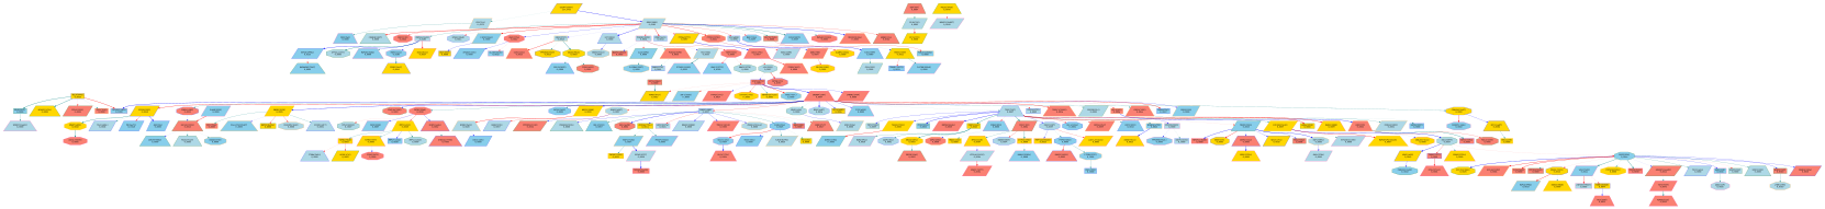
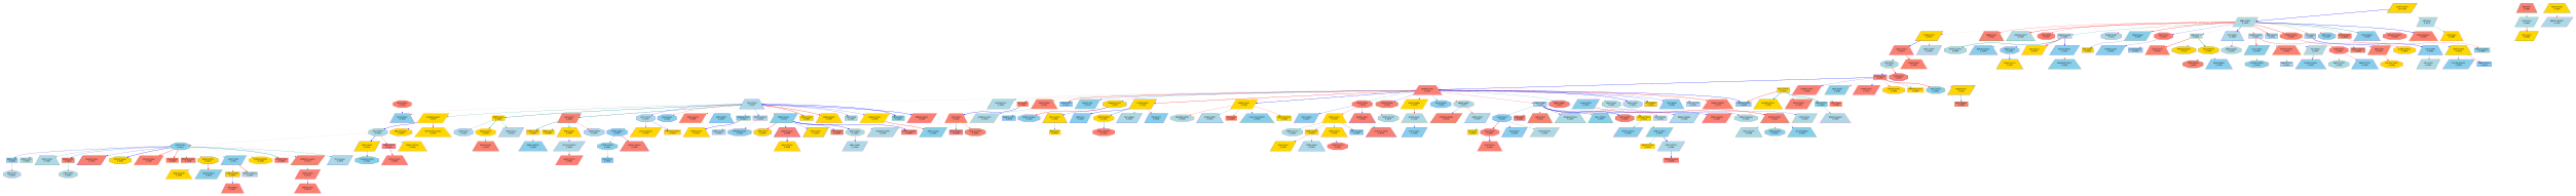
  digraph {
    fontname="JetBrains Mono"
    node [color=deeppink fillcolor=salmon fontname="JetBrains Mono" shape=parallelogram style=filled]
    edge [color=teal fontname="JetBrains Mono" style=solid]
    n1 [fillcolor=skyblue label="ADD1(118)\n0,0036" shape=box]
    n2 [fillcolor=lightblue label="ADD2(119)\n0,0026" shape=octagon]
    n3 [color=darkgreen fillcolor=gold label="PARP1(142)\n0,0020" shape=box]
    n4 [color=blue fillcolor=lightblue label="CASP1(834)\n0,0001" shape=octagon]
    n5 [color=darkorange fillcolor=gold label="ERCC6(2074)\n0,0003" shape=octagon]
    n6 [fillcolor=lightblue label="RARA(5914)\n0,0020"]
    n7 [color=darkgreen label="ERCC8(1161)\n0,0003" shape=trapezium]
    n8 [color=darkgreen label="ADRB2(154)\n0,0062" shape=trapezium]
    n9 [color=blue fillcolor=skyblue label="AHR(196)\n0,0000"]
    n10 [color=darkgreen label="B2M(567)\n0,0004" shape=trapezium]
    n11 [color=darkgreen fillcolor=lightblue label="CD1D(912)\n0,0003"]
    n12 [color=darkgreen fillcolor=gold label="ACVRL1(94)\n0,0003"]
    n13 [color=darkgreen fillcolor=lightblue label="BIRC5(332)\n0,0000" shape=box]
    n14 [label="ADAM10(102)\n0,0042" shape=trapezium]
    n15 [color=darkgreen fillcolor=gold label="CD74(972)\n0,0000"]
    n16 [color=blue fillcolor=gold label="BRAF(673)\n0,0000" shape=octagon]
    n17 [color=darkorange label="DDR1(780)\n0,0064"]
    n18 [fillcolor=gold label="COL3A1(1281)\n0,0003" shape=octagon]
    n19 [color=darkgreen fillcolor=skyblue label="CASP3(836)\n0,0044" shape=octagon]
    n20 [color=darkgreen fillcolor=lightblue label="BIRC3(330)\n0,0000" shape=trapezium]
    n21 [color=darkgreen label="BIRC2(329)\n0,0010" shape=box]
    n22 [color=blue label="CDKN1A(1026)\n0,0030"]
    n23 [color=darkgreen fillcolor=gold label="EIF2S1(1965)\n0,0025" shape=octagon]
    n24 [color=darkorange label="EIF4G2(1982)\n0,0006"]
    n25 [color=darkorange label="IL16(3603)\n0,0000" shape=box]
    n26 [color=darkgreen label="PPP3CA(5530)\n0,0000" shape=box]
    n27 [color=blue fillcolor=gold label="RASA1(5921)\n0,0013" shape=octagon]
    n28 [fillcolor=skyblue label="VAV1(7409)\n0,0044"]
    n29 [color=darkorange fillcolor=gold label="PIP5K1A(8394)\n0,0000" shape=octagon]
    n30 [label="PDCD8(9131)\n0,0000" shape=box]
    n31 [color=darkgreen label="GORASP1(64689)\n0,0042"]
    n32 [color=blue fillcolor=lightblue label="MYL3(4634)\n0,0000"]
    n33 [color=darkorange fillcolor=lightblue label="LTBR(4055)\n0,0010" shape=octagon]
    n34 [color=darkorange fillcolor=gold label="RAB5A(5868)\n0,0000" shape=trapezium]
    n35 [color=darkorange fillcolor=skyblue label="RAP1A(5906)\n0,0013"]
    n36 [color=blue fillcolor=gold label="TUBB(203068)\n0,0044" shape=box]
    n37 [fillcolor=lightblue label="ZNF655(79027)\n0,0003" shape=box]
    n38 [label="TGFA(7039)\n0,0042"]
    n39 [color=darkorange fillcolor=lightblue label="CD2(914)\n0,0179"]
-   n40 [fillcolor=skyblue label="CD53(963)\n0,0008" shape=trapezium]
+   n40 [fillcolor=gold label="CD53(963)\n0,0008" shape=trapezium]
    n41 [color=darkorange fillcolor=gold label="TNFRSF7(939)\n0,0011" shape=box]
    n42 [fillcolor=skyblue label="CCNA2(890)\n0,0000" shape=trapezium]
    n43 [color=darkorange label="SKP2(6502)\n0,0000" shape=octagon]
    n44 [color=darkgreen label="CDC2(983)\n0,0004"]
    n45 [fillcolor=gold label="ITPR1(3708)\n0,0000" shape=box]
    n46 [color=darkorange fillcolor=gold label="MNDA(4332)\n0,0000" shape=box]
    n47 [fillcolor=gold label="RPA2(6118)\n0,0004" shape=trapezium]
    n48 [color=blue fillcolor=lightblue label="RAB5B(5869)\n0,0004" shape=octagon]
    n49 [fillcolor=skyblue label="BANK1(55024)\n0,0000" shape=trapezium]
    n50 [fillcolor=lightblue label="UTP14A(10813)\n0,0004"]
    n51 [color=blue fillcolor=skyblue label="CDH1(999)\n0,0000" shape=box]
    n52 [color=darkgreen fillcolor=gold label="POLD2(5425)\n0,0000" shape=trapezium]
    n53 [fillcolor=lightblue label="WRNIP1(56897)\n0,0000"]
    n54 [color=blue fillcolor=lightblue label="CHD3(1107)\n0,0057" shape=octagon]
    n55 [color=blue fillcolor=skyblue label="PTPRS(5802)\n0,0005" shape=octagon]
    n56 [fillcolor=gold label="LUC7L2(51631)\n0,0003"]
    n57 [fillcolor=gold label="PRPF40A(55660)\n0,0023" shape=box]
    n58 [color=darkorange fillcolor=skyblue label="PTPRM(5797)\n0,0005" shape=octagon]
    n59 [color=blue label="RAB35(11021)\n0,0000" shape=trapezium]
    n60 [color=darkgreen fillcolor=lightblue label="CDC25B(994)\n0,0000"]
    n61 [color=darkgreen fillcolor=lightblue label="CDKN1B(1027)\n0,0000" shape=trapezium]
    n62 [color=darkorange label="CCR2(1231)\n0,0013" shape=trapezium]
    n63 [color=darkorange label="BCL3(602)\n0,0006" shape=box]
    n64 [color=darkorange label="JUN(3725)\n0,0006" shape=trapezium]
    n65 [color=blue label="HCFC1(3054)\n0,0000" shape=box]
    n66 [color=darkgreen label="FOSL2(2355)\n0,0006" shape=octagon]
    n67 [color=darkorange label="CREB1(1385)\n0,0044" shape=trapezium]
    n68 [color=darkorange fillcolor=lightblue label="DYRK1A(1859)\n0,0001"]
    n69 [label="CREBBP(1387)\n0,0057" shape=trapezium]
    n70 [color=blue fillcolor=skyblue label="CAMK4(814)\n0,0047" shape=box]
    n71 [color=darkorange fillcolor=skyblue label="CREM(1390)\n0,0000"]
    n72 [color=blue fillcolor=gold label="CSNK2A1(1457)\n0,0002" shape=octagon]
    n73 [color=blue fillcolor=gold label="EP300(2033)\n0,0048"]
    n74 [color=darkorange fillcolor=gold label="EWSR1(2130)\n0,0005"]
    n75 [label="FGFR1(2260)\n0,0038" shape=octagon]
    n76 [color=darkgreen label="FOXO1A(2308)\n0,0002" shape=octagon]
    n77 [color=darkorange fillcolor=gold label="NR3C1(2908)\n0,0020"]
    n78 [color=blue fillcolor=skyblue label="GATA1(2623)\n0,0000" shape=octagon]
    n79 [color=darkorange fillcolor=lightblue label="SMAD2(4087)\n0,0057" shape=octagon]
    n80 [color=blue fillcolor=lightblue label="SMAD3(4088)\n0,0057" shape=box]
    n81 [color=blue label="SMAD4(4089)\n0,0023" shape=octagon]
    n82 [color=darkgreen fillcolor=lightblue label="MSH2(4436)\n0,0000" shape=octagon]
    n83 [color=blue fillcolor=lightblue label="MSX1(4487)\n0,0016" shape=octagon]
    n84 [color=blue fillcolor=gold label="SPI1(6688)\n0,0006" shape=box]
    n85 [fillcolor=skyblue label="TCF3(6929)\n0,0005" shape=trapezium]
    n86 [color=blue fillcolor=lightblue label="TP53(7157)\n0,0057" shape=trapezium]
    n87 [color=blue fillcolor=lightblue label="STAT4(6775)\n0,0009" shape=box]
    n88 [color=darkorange label="TRERF1(55809)\n0,0016" shape=trapezium]
    n89 [fillcolor=skyblue label="TSC22D3(1831)\n0,0000" shape=box]
    n90 [color=blue fillcolor=skyblue label="GAPDH(2597)\n0,0000" shape=box]
    n91 [fillcolor=skyblue label="IGFBP3(3486)\n0,0002" shape=octagon]
    n92 [color=blue fillcolor=gold label="NCF1(4687)\n0,0002" shape=trapezium]
    n93 [color=darkorange fillcolor=gold label="SMAD7(4092)\n0,0048" shape=octagon]
    n94 [color=blue fillcolor=lightblue label="TAL1(6886)\n0,0048"]
    n95 [color=blue fillcolor=skyblue label="P8(26471)\n0,0048"]
    n96 [color=darkorange fillcolor=lightblue label="CEACAM5(1048)\n0,0000" shape=octagon]
    n97 [color=blue fillcolor=lightblue label="ATXN3(4287)\n0,0001" shape=trapezium]
    n98 [color=darkorange label="SF1(7536)\n0,0000" shape=box]
    n99 [color=darkorange fillcolor=skyblue label="C14orf32(93487)\n0,0005" shape=trapezium]
    n100 [color=darkgreen fillcolor=gold label="NBPF3(84224)\n0,0000" shape=box]
    n101 [fillcolor=skyblue label="FGF5(2250)\n0,0007"]
    n102 [color=darkorange fillcolor=gold label="MMP2(4313)\n0,0038" shape=trapezium]
    n103 [color=blue label="NCAM1(4684)\n0,0032" shape=trapezium]
    n104 [color=darkgreen fillcolor=lightblue label="RTN3(10313)\n0,0019" shape=octagon]
    n105 [color=darkorange fillcolor=lightblue label="NCOR1(9611)\n0,0020" shape=trapezium]
    n106 [color=darkgreen label="PPP2R1A(5518)\n0,0032"]
    n107 [color=blue fillcolor=lightblue label="RARB(5915)\n0,0057"]
    n108 [color=blue fillcolor=skyblue label="FLNA(2316)\n0,0025" shape=octagon]
    n109 [color=blue label="ANK3(288)\n0,0000" shape=box]
    n110 [color=darkgreen label="JUND(3727)\n0,0027" shape=trapezium]
    n111 [color=darkgreen fillcolor=lightblue label="PRKAR2A(5576)\n0,0000" shape=trapezium]
    n112 [color=darkgreen fillcolor=skyblue label="RBL1(5933)\n0,0057" shape=trapezium]
    n113 [color=darkgreen label="SKIL(6498)\n0,0002" shape=octagon]
    n114 [color=darkgreen fillcolor=gold label="ZBTB16(7704)\n0,0014" shape=box]
    n115 [fillcolor=lightblue label="LEF1(51176)\n0,0024" shape=box]
    n116 [color=blue fillcolor=lightblue label="RRAS2(22800)\n0,0000"]
    n117 [label="TMED1(11018)\n0,0000"]
    n118 [color=darkorange fillcolor=lightblue label="ZDHHC4(55146)\n0,0000" shape=octagon]
    n119 [color=darkgreen label="EEF1A1(1915)\n0,0013" shape=trapezium]
    n120 [color=darkorange fillcolor=lightblue label="EXO1(9156)\n0,0000"]
    n121 [color=blue fillcolor=gold label="RELA(5970)\n0,0010" shape=box]
    n122 [color=darkgreen fillcolor=gold label="NFKBIE(4794)\n0,0000" shape=trapezium]
    n123 [color=darkgreen label="PPP4C(5531)\n0,0000"]
    n124 [color=darkgreen fillcolor=skyblue label="RELB(5971)\n0,0000" shape=box]
    n125 [color=darkorange label="TERT(7015)\n0,0000" shape=box]
    n126 [color=blue fillcolor=skyblue label="KLF6(1316)\n0,0001" shape=octagon]
    n127 [color=darkorange label="XRCC6(2547)\n0,0009"]
    n128 [color=blue fillcolor=skyblue label="HIP2(3093)\n0,0013" shape=trapezium]
    n129 [color=darkorange fillcolor=skyblue label="NFKBIA(4792)\n0,0023" shape=box]
    n130 [fillcolor=lightblue label="PPP2CA(5515)\n0,0000" shape=box]
    n131 [color=darkgreen fillcolor=skyblue label="MAPK1(5594)\n0,0015"]
    n132 [color=darkorange fillcolor=gold label="EIF2AK2(5610)\n0,0057"]
    n133 [color=darkgreen fillcolor=gold label="LAMA4(3910)\n0,0000" shape=box]
    n134 [fillcolor=gold label="RAD51(5888)\n0,0009" shape=trapezium]
    n135 [color=darkgreen fillcolor=lightblue label="TOP1(7150)\n0,0009" shape=box]
    n136 [color=darkorange fillcolor=gold label="TSG101(7251)\n0,0000"]
    n137 [color=darkgreen fillcolor=skyblue label="MTA2(9219)\n0,0003" shape=box]
    n138 [label="RRM2B(50484)\n0,0008"]
    n139 [label="CRK(1398)\n0,0023" shape=octagon]
    n140 [color=darkgreen fillcolor=lightblue label="ZFP36L1(677)\n0,0000" shape=octagon]
    n141 [color=darkorange fillcolor=gold label="MSN(4478)\n0,0000" shape=box]
    n142 [fillcolor=lightblue label="MAPK14(1432)\n0,0180" shape=box]
    n143 [fillcolor=skyblue label="MAP2K3(5606)\n0,0000" shape=trapezium]
    n144 [fillcolor=skyblue label="MARS(4141)\n0,0180" shape=octagon]
    n145 [fillcolor=gold label="EEA1(8411)\n0,0024"]
    n146 [color=blue fillcolor=skyblue label="EEF2K(29904)\n0,0123"]
    n147 [color=blue fillcolor=gold label="PPM1F(9647)\n0,0061" shape=trapezium]
    n148 [color=darkgreen fillcolor=skyblue label="MAPKAPK3(7867)\n0,0005" shape=trapezium]
    n149 [color=darkgreen fillcolor=lightblue label="CD14(929)\n0,0005"]
    n150 [color=blue label="DAPK1(1612)\n0,0000" shape=trapezium]
    n151 [fillcolor=gold label="MIB1(57534)\n0,0000" shape=trapezium]
    n152 [color=darkgreen fillcolor=skyblue label="DNMT1(1786)\n0,0000"]
    n153 [color=darkgreen fillcolor=lightblue label="POLE2(5427)\n0,0000" shape=trapezium]
    n154 [color=darkorange fillcolor=skyblue label="CRADD(8738)\n0,0000" shape=octagon]
    n155 [color=darkgreen fillcolor=skyblue label="ZNF259(8882)\n0,0000" shape=trapezium]
    n156 [fillcolor=skyblue label="PLAUR(5329)\n0,0000"]
    n157 [label="ASH1L(55870)\n0,0006" shape=octagon]
    n158 [color=blue fillcolor=lightblue label="EPHB2(2048)\n0,0014" shape=octagon]
    n159 [color=darkgreen fillcolor=gold label="F3(2152)\n0,0000" shape=box]
    n160 [label="DOK1(1796)\n0,0057" shape=trapezium]
    n161 [color=darkorange label="ITGB5(3693)\n0,0000" shape=trapezium]
    n162 [color=darkgreen fillcolor=lightblue label="LCK(3932)\n0,0057" shape=octagon]
    n163 [color=blue label="CD79B(974)\n0,0057" shape=octagon]
    n164 [color=blue label="STAT1(6772)\n0,0057" shape=box]
    n165 [color=darkgreen fillcolor=lightblue label="MMP14(4323)\n0,0000" shape=octagon]
    n166 [fillcolor=gold label="TGFB1(7040)\n0,0003" shape=box]
    n167 [fillcolor=gold label="TIMP2(7077)\n0,0000" shape=trapezium]
    n168 [color=blue fillcolor=skyblue label="MMP17(4326)\n0,0038" shape=box]
    n169 [color=blue label="ST8SIA4(7903)\n0,0000" shape=trapezium]
    n170 [color=darkorange fillcolor=skyblue label="FGFR3(2261)\n0,0000"]
    n171 [color=blue fillcolor=gold label="HBZ(3050)\n0,0000" shape=box]
-   n172 [fillcolor=skyblue label="SELE(6401)\n0,0004" shape=octagon]
+   n172 [label="SELE(6401)\n0,0004" shape=octagon]
    n173 [color=blue fillcolor=skyblue label="TRIO(7204)\n0,0000"]
    n174 [color=darkorange fillcolor=lightblue label="TLR10(81793)\n0,0025"]
    n175 [label="GLG1(2734)\n0,0004" shape=trapezium]
    n176 [color=darkgreen fillcolor=lightblue label="GNAI1(2770)\n0,0000" shape=octagon]
    n177 [color=blue fillcolor=skyblue label="GNAI3(2773)\n0,0000" shape=trapezium]
    n178 [color=blue fillcolor=lightblue label="GNAQ(2776)\n0,0021" shape=box]
    n179 [color=darkorange fillcolor=lightblue label="GRB2(2885)\n0,0180"]
    n180 [label="JAK1(3716)\n0,0012" shape=octagon]
    n181 [color=darkorange fillcolor=lightblue label="JAK2(3717)\n0,0013" shape=box]
    n182 [color=blue fillcolor=lightblue label="KIT(3815)\n0,0000" shape=trapezium]
    n183 [fillcolor=lightblue label="PIK3R1(5295)\n0,0036" shape=box]
    n184 [color=blue fillcolor=lightblue label="PRNP(5621)\n0,0013" shape=box]
    n185 [color=blue fillcolor=gold label="PTPN6(5777)\n0,0057"]
    n186 [color=darkorange label="PTPN11(5781)\n0,0064" shape=octagon]
    n187 [color=blue fillcolor=lightblue label="SYK(6850)\n0,0090" shape=box]
    n188 [fillcolor=skyblue label="WAS(7454)\n0,0109" shape=octagon]
    n189 [color=darkgreen label="ZAP70(7535)\n0,0000" shape=box]
    n190 [fillcolor=skyblue label="SYNJ2(8871)\n0,0029" shape=trapezium]
    n191 [label="MAP4K1(11184)\n0,0000" shape=octagon]
    n192 [color=darkorange label="MED28(80306)\n0,0000" shape=trapezium]
    n193 [color=blue fillcolor=skyblue label="IFNAR2(3455)\n0,0000"]
    n194 [fillcolor=skyblue label="IL21R(50615)\n0,0012" shape=box]
    n195 [color=blue fillcolor=gold label="PPP2R1B(5519)\n0,0013" shape=octagon]
    n196 [color=darkgreen fillcolor=gold label="SOCS3(9021)\n0,0003" shape=octagon]
    n197 [color=darkorange fillcolor=lightblue label="GRAP2(9402)\n0,0000" shape=octagon]
    n198 [color=darkgreen fillcolor=skyblue label="IL13(3596)\n0,0000"]
    n199 [color=darkorange label="PIK3CA(5290)\n0,0036" shape=trapezium]
    n200 [color=darkorange fillcolor=lightblue label="TEC(7006)\n0,0035"]
    n201 [label="TSHR(7253)\n0,0000" shape=octagon]
    n202 [color=darkgreen label="WASF3(10810)\n0,0036" shape=box]
    n203 [fillcolor=lightblue label="ROS1(6098)\n0,0000"]
    n204 [fillcolor=gold label="SLAMF1(6504)\n0,0000" shape=octagon]
    n205 [color=blue fillcolor=skyblue label="TLR4(7099)\n0,0080" shape=trapezium]
    n206 [color=darkgreen fillcolor=gold label="TRAF6(7189)\n0,0011" shape=trapezium]
    n207 [color=darkorange fillcolor=skyblue label="FCRL3(115352)\n0,0000" shape=box]
    n208 [color=blue fillcolor=skyblue label="CHD1(1105)\n0,0000"]
    n209 [label="IFNGR1(3459)\n0,0000"]
    n210 [color=darkorange fillcolor=skyblue label="IL13RA1(3597)\n0,0000" shape=octagon]
    n211 [label="ITGA3(3675)\n0,0000" shape=octagon]
    n212 [color=darkgreen label="TCEB2(6923)\n0,0003" shape=octagon]
    n213 [color=blue fillcolor=skyblue label="SOCS2(8835)\n0,0000" shape=trapezium]
    n214 [color=darkorange fillcolor=skyblue label="IRF2(3660)\n0,8000"]
    n215 [label="PTPN2(5771)\n0,0017"]
    n216 [fillcolor=gold label="STAT5A(6776)\n0,0000" shape=octagon]
    n217 [color=darkorange fillcolor=gold label="TNFRSF1B(7133)\n0,0000" shape=box]
    n218 [color=darkorange fillcolor=skyblue label="XPO1(7514)\n0,0000" shape=octagon]
    n219 [color=blue fillcolor=gold label="TRADD(8717)\n0,0013"]
    n220 [fillcolor=skyblue label="PMAIP1(5366)\n0,0000"]
    n221 [color=darkorange fillcolor=skyblue label="TRAF2(7186)\n0,0014"]
    n222 [color=blue fillcolor=lightblue label="IGBP1(3476)\n0,0000" shape=box]
    n223 [color=blue fillcolor=lightblue label="ITGB6(3694)\n0,0000" shape=trapezium]
    n224 [label="MX1(4599)\n0,0013" shape=trapezium]
    n225 [color=darkgreen fillcolor=skyblue label="CSNK1G2(1455)\n0,0032" shape=octagon]
    n226 [color=blue fillcolor=gold label="NCK1(4690)\n0,0042"]
    n227 [color=blue fillcolor=gold label="NEK2(4751)\n0,0015"]
    n228 [fillcolor=gold label="IKBKE(9641)\n0,0013" shape=trapezium]
    n229 [color=darkgreen label="PAK2(5062)\n0,0008" shape=box]
    n230 [fillcolor=skyblue label="PTPN21(11099)\n0,0025" shape=trapezium]
    n231 [color=darkgreen label="KRT14(3861)\n0,0000" shape=box]
    n232 [fillcolor=skyblue label="PPP2R5B(5526)\n0,0000" shape=octagon]
    n233 [color=darkorange fillcolor=lightblue label="RAF1(5894)\n0,0000" shape=octagon]
    n234 [fillcolor=lightblue label="RPS6KB1(6198)\n0,0000"]
    n235 [label="TNFSF11(8600)\n0,0000" shape=box]
    n236 [fillcolor=lightblue label="GNG4(2786)\n0,0000"]
    n237 [fillcolor=gold label="DNAJC3(5611)\n0,0000" shape=octagon]
    n238 [color=darkgreen fillcolor=lightblue label="RAC1(5879)\n0,0057" shape=octagon]
    n239 [color=darkorange fillcolor=gold label="MAP3K7IP2(23118)\n0,0057" shape=trapezium]
    n240 [color=blue label="TUBA1(7277)\n0,0001" shape=box]
    n241 [fillcolor=gold label="CDGAP(57514)\n0,0000" shape=trapezium]
    n242 [label="RTN4(57142)\n0,0001" shape=trapezium]
    n243 [fillcolor=lightblue label="SMARCC2(6601)\n0,0000" shape=trapezium]
    n244 [label="RABIF(5877)\n0,0004"]
    n245 [fillcolor=skyblue label="IL17RB(55540)\n0,0000"]
    n246 [color=blue fillcolor=skyblue label="TRAM1(23471)\n0,0011" shape=box]
    n247 [fillcolor=lightblue label="RIPK1(8737)\n0,0008"]
    n248 [label="TRIAD3(54476)\n0,0000" shape=box]
    n249 [color=blue fillcolor=gold label="CD2AP(23607)\n124,5753"]
    n1 -> n2
    n3 -> n4
    n3 -> n5 [style=bold]
    n3 -> n6
    n5 -> n7
    n10 -> n11 [style=dotted]
    n11 -> n15 [color=red style=bold]
    n17 -> n18 [color=red]
    n19 -> n1 [color=blue]
    n19 -> n13 [color=red style=dotted]
    n19 -> n20
    n19 -> n21 [color=blue]
    n19 -> n22 [color=blue]
    n19 -> n23 [color=blue style=bold]
    n19 -> n24 [color=red style=bold]
    n19 -> n25 [color=red style=bold]
    n19 -> n26 [style=dotted]
    n19 -> n27 [color=red style=dotted]
-   n19 -> n28 [style=bold]
+   n19 -> n28 [style=dotted]
    n19 -> n29 [style=dotted]
    n19 -> n30 [style=bold]
    n19 -> n31 [color=blue style=dotted]
    n19 -> n32
    n21 -> n33
    n27 -> n34 [style=dotted]
    n27 -> n35 [color=red style=bold]
    n28 -> n36 [color=red style=dotted]
    n28 -> n37 [color=red style=bold]
    n31 -> n38 [style=dotted]
    n36 -> n224 [color=blue]
    n38 -> n14 [style=bold]
    n39 -> n40
-   n42 -> n43 [color=blue style=dotted]
+   n43 -> n42 [color=blue style=dotted]
    n44 -> n45 [style=bold]
    n44 -> n46 [style=dotted]
    n44 -> n47
    n44 -> n48 [color=red]
    n45 -> n49 [style=dotted]
    n47 -> n50 [color=blue style=dotted]
    n50 -> n244 [color=red style=bold]
    n52 -> n53 [color=red style=dotted]
    n54 -> n55 [style=dotted]
    n54 -> n56 [color=red]
    n54 -> n57 [color=blue]
    n55 -> n58
    n55 -> n59 [color=red style=bold]
    n58 -> n51
    n63 -> n64 [color=blue style=bold]
    n64 -> n65 [style=bold]
    n64 -> n66 [color=red]
    n67 -> n68
    n69 -> n60 [style=dotted]
    n69 -> n63 [color=red style=dotted]
    n69 -> n67 [style=dotted]
    n69 -> n70 [color=red style=bold]
    n69 -> n71 [color=blue]
    n69 -> n72
    n69 -> n73 [color=red style=bold]
    n69 -> n74 [color=blue style=bold]
    n69 -> n75
    n69 -> n76 [color=blue]
    n69 -> n77 [color=blue style=dotted]
    n69 -> n78
    n69 -> n79 [color=red style=dotted]
    n69 -> n80 [color=red]
    n69 -> n81
    n69 -> n82 [style=dotted]
    n69 -> n83 [color=blue style=bold]
    n69 -> n84 [color=blue]
    n69 -> n85 [color=blue]
    n69 -> n86 [style=dotted]
    n69 -> n87 [color=red style=dotted]
    n69 -> n88 [color=red style=bold]
    n69 -> n89 [color=blue style=bold]
    n70 -> n90 [style=dotted]
    n72 -> n91 [color=red style=bold]
    n72 -> n92 [color=blue]
    n73 -> n9 [color=blue style=bold]
    n73 -> n93 [style=bold]
    n73 -> n94 [style=dotted]
    n73 -> n95 [color=red]
    n74 -> n96 [color=red]
    n74 -> n97
    n74 -> n98
    n74 -> n99 [color=blue style=dotted]
    n74 -> n100 [color=red]
    n75 -> n101 [color=blue]
    n75 -> n102 [color=red]
    n75 -> n103 [color=blue]
    n75 -> n104 [color=red style=dotted]
    n77 -> n105 [color=red style=bold]
    n79 -> n106 [color=blue]
    n79 -> n107 [color=red]
    n80 -> n108
    n80 -> n109 [style=dotted]
    n80 -> n110 [color=red style=dotted]
    n80 -> n111 [color=blue]
    n80 -> n112
    n80 -> n113 [color=blue style=bold]
    n80 -> n114 [color=blue style=dotted]
    n80 -> n115 [color=red]
    n80 -> n116 [color=blue]
    n80 -> n117 [color=blue]
    n80 -> n118 [color=blue]
    n81 -> n119 [color=blue style=dotted]
    n82 -> n120 [color=blue]
    n86 -> n3 [style=bold]
    n86 -> n42 [color=red style=dotted]
    n86 -> n44 [style=bold]
    n86 -> n54 [color=blue]
    n86 -> n126 [color=red]
    n86 -> n127 [color=red style=dotted]
    n86 -> n128 [style=dotted]
    n86 -> n129 [style=dotted]
    n86 -> n130 [color=blue]
    n86 -> n131 [color=red style=dotted]
    n86 -> n132
    n86 -> n133 [color=red style=bold]
    n86 -> n134 [color=red style=bold]
    n86 -> n135 [color=blue]
    n86 -> n136 [color=blue]
    n86 -> n137 [color=blue style=bold]
    n86 -> n138 [color=blue style=bold]
    n92 -> n141
    n93 -> n157 [style=bold]
    n102 -> n165
    n102 -> n166
    n102 -> n167
    n102 -> n168 [color=blue]
    n103 -> n169 [style=dotted]
    n105 -> n208 [color=blue style=dotted]
    n108 -> n159 [style=dotted]
    n108 -> n172 [color=red style=bold]
    n108 -> n173 [color=blue style=dotted]
    n108 -> n174
    n114 -> n220
    n114 -> n221 [style=dotted]
    n119 -> n153 [style=dotted]
    n119 -> n154 [style=dotted]
    n119 -> n155 [color=blue style=dotted]
    n121 -> n89 [color=red style=bold]
    n121 -> n122 [style=bold]
    n121 -> n123 [color=red style=dotted]
    n121 -> n124 [style=bold]
    n121 -> n125 [style=dotted]
    n124 -> n243
    n129 -> n228 [color=blue style=bold]
    n130 -> n222 [style=dotted]
    n130 -> n232 [color=blue style=dotted]
    n131 -> n16 [color=red style=bold]
    n131 -> n150 [color=blue style=dotted]
    n131 -> n227 [color=blue]
    n131 -> n229 [color=blue]
    n131 -> n233 [color=blue style=bold]
    n131 -> n234 [style=dotted]
    n131 -> n235 [color=blue style=bold]
    n132 -> n237 [color=blue style=dotted]
    n132 -> n238 [color=blue style=bold]
    n132 -> n239 [color=red style=bold]
    n136 -> n152 [color=red style=bold]
    n142 -> n140 [style=bold]
    n142 -> n143 [style=dotted]
    n142 -> n144 [color=blue style=dotted]
    n142 -> n145 [color=red style=bold]
    n142 -> n146 [color=blue style=bold]
    n144 -> n147 [style=bold]
    n146 -> n148 [color=red style=dotted]
    n150 -> n151 [color=blue style=bold]
    n156 -> n119 [color=red style=bold]
    n160 -> n161 [color=red style=bold]
    n160 -> n162 [color=red style=dotted]
    n162 -> n163 [color=red style=bold]
    n162 -> n164 [color=blue style=dotted]
    n164 -> n69 [color=blue style=bold]
    n164 -> n209 [color=blue]
    n164 -> n214 [color=red style=dotted]
    n164 -> n215 [color=blue style=dotted]
    n164 -> n216 [color=red]
    n164 -> n217
    n164 -> n218 [color=red style=bold]
    n164 -> n219 [color=red style=dotted]
    n166 -> n12 [color=red]
    n166 -> n223 [color=red style=dotted]
    n167 -> n211 [color=blue style=dotted]
    n170 -> n171 [color=blue]
    n172 -> n175 [color=blue style=bold]
    n179 -> n8 [color=red]
    n179 -> n61 [color=red style=bold]
    n179 -> n139 [color=red]
    n179 -> n142
    n179 -> n158 [color=red style=dotted]
    n179 -> n170 [color=red style=bold]
    n179 -> n180 [color=blue]
    n179 -> n181 [color=blue style=dotted]
    n179 -> n182 [color=blue style=bold]
    n179 -> n183 [color=red style=dotted]
    n179 -> n184 [color=red style=bold]
    n179 -> n185 [color=red style=dotted]
    n179 -> n186 [color=red style=bold]
    n179 -> n187 [color=red]
    n179 -> n188 [color=red style=dotted]
    n179 -> n189
    n179 -> n190 [style=bold]
    n179 -> n191 [style=dotted]
    n179 -> n192 [color=blue style=bold]
    n180 -> n193 [color=blue]
    n180 -> n194 [color=red style=dotted]
    n181 -> n62 [color=red style=bold]
    n181 -> n195 [style=dotted]
    n181 -> n196 [style=bold]
    n182 -> n197 [color=blue]
-   n183 -> n198 [color=red style=dotted]
+   n183 -> n198 [color=red style=bold]
    n183 -> n199 [style=dotted]
    n183 -> n200 [color=blue style=dotted]
    n183 -> n201 [color=red]
    n183 -> n202 [color=blue style=dotted]
    n185 -> n160 [color=blue style=bold]
    n185 -> n203 [color=red style=dotted]
    n186 -> n17 [color=blue style=dotted]
    n186 -> n204 [color=red]
    n187 -> n205 [color=blue style=bold]
    n187 -> n206 [color=blue style=dotted]
    n189 -> n207 [color=red]
    n196 -> n212 [style=dotted]
    n196 -> n213 [style=dotted]
    n198 -> n210 [style=dotted]
    n199 -> n178 [style=dotted]
    n200 -> n230 [style=bold]
    n201 -> n176 [color=red style=dotted]
    n201 -> n177 [color=red]
    n205 -> n149
    n206 -> n245
    n206 -> n246 [color=red]
-   n231 -> n219 [style=bold]
+   n219 -> n231 [style=bold]
    n221 -> n41
    n221 -> n247 [color=blue style=bold]
    n226 -> n225 [color=blue]
    n233 -> n236 [color=blue]
    n238 -> n19 [color=red style=dotted]
    n238 -> n226 [color=blue style=bold]
    n238 -> n240 [color=red]
    n238 -> n241 [style=dotted]
    n240 -> n242 [color=red style=bold]
    n247 -> n248 [color=blue style=bold]
    n249 -> n39 [style=dotted]
    n249 -> n179 [color=blue style=bold]
  }
